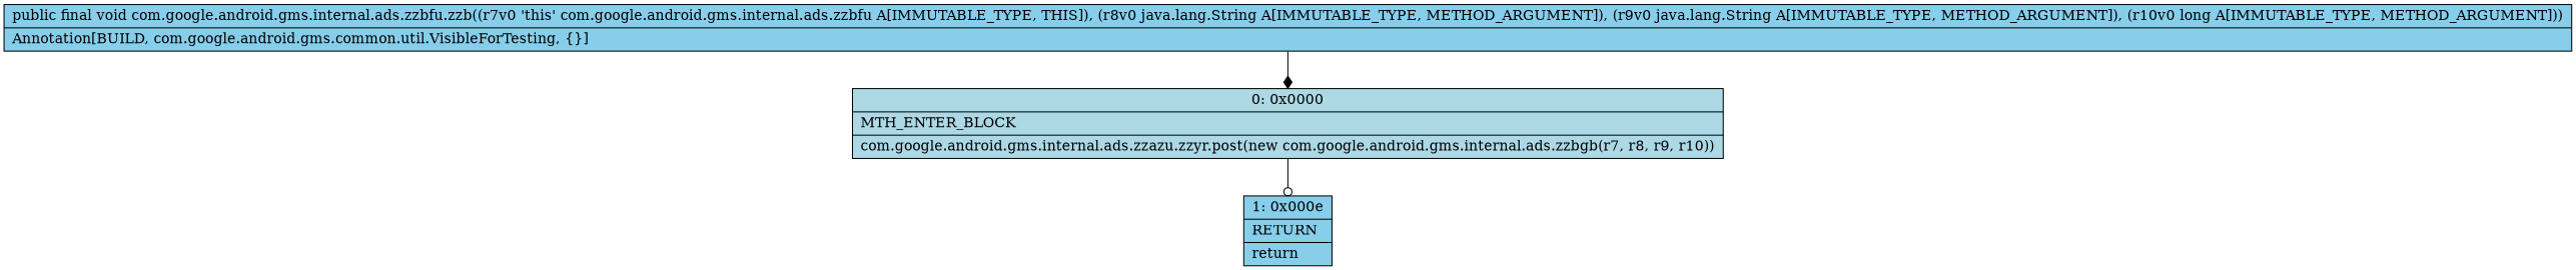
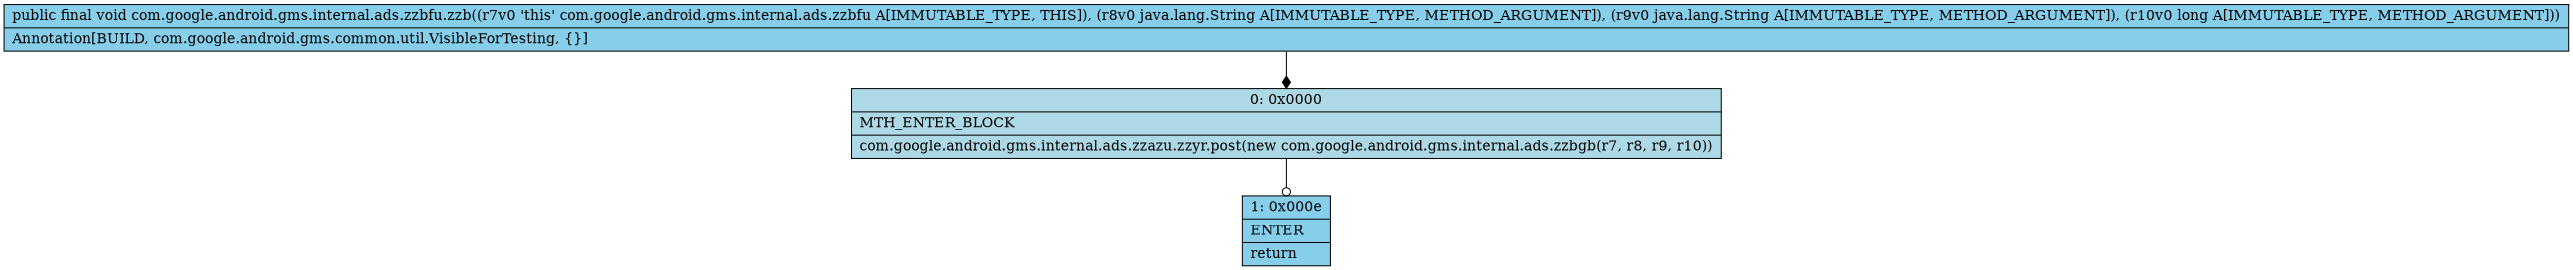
  digraph {
    node [shape=record style=filled fillcolor=skyblue]
    n1 [label="{0\:\ 0x0000|MTH_ENTER_BLOCK\l|com.google.android.gms.internal.ads.zzazu.zzyr.post(new com.google.android.gms.internal.ads.zzbgb(r7, r8, r9, r10))\l}" fillcolor=lightblue]
-   n2 [label="{1\:\ 0x000e|RETURN\l|return\l}"]
+   n2 [label="{1\:\ 0x000e|ENTER\l|return\l}"]
    n3 [label="{public final void com.google.android.gms.internal.ads.zzbfu.zzb((r7v0 'this' com.google.android.gms.internal.ads.zzbfu A[IMMUTABLE_TYPE, THIS]), (r8v0 java.lang.String A[IMMUTABLE_TYPE, METHOD_ARGUMENT]), (r9v0 java.lang.String A[IMMUTABLE_TYPE, METHOD_ARGUMENT]), (r10v0 long A[IMMUTABLE_TYPE, METHOD_ARGUMENT]))  | Annotation[BUILD, com.google.android.gms.common.util.VisibleForTesting, \{\}]\l}"]
    n1 -> n2 [arrowhead=odot]
    n3 -> n1 [arrowhead=diamond]
  }
